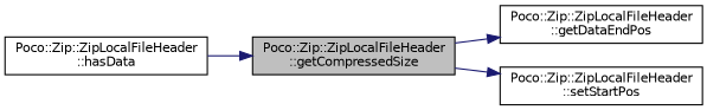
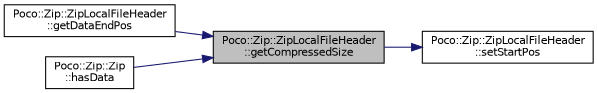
  digraph {
    rankdir=RL
    node [color=black fillcolor=white fontname=Helvetica fontsize=10 shape=record style=filled]
    edge [color=midnightblue dir=back fontname=Helvetica fontsize=10 labelfontname=Helvetica labelfontsize=10 style=solid]
    n1 [fillcolor=grey75 fontcolor=black height=0.2 label="Poco::Zip::ZipLocalFileHeader\l::getCompressedSize" width=0.4]
    n2 [height=0.2 label="Poco::Zip::ZipLocalFileHeader\l::getDataEndPos" width=0.4]
-   n3 [height=0.2 label="Poco::Zip::ZipLocalFileHeader\l::hasData" width=0.4]
+   n3 [height=0.2 label="Poco::Zip::Zip\l::hasData" width=0.4]
    n4 [height=0.2 label="Poco::Zip::ZipLocalFileHeader\l::setStartPos" width=0.4]
-   n2 -> n1
+   n1 -> n2
    n1 -> n3
    n4 -> n1
  }
